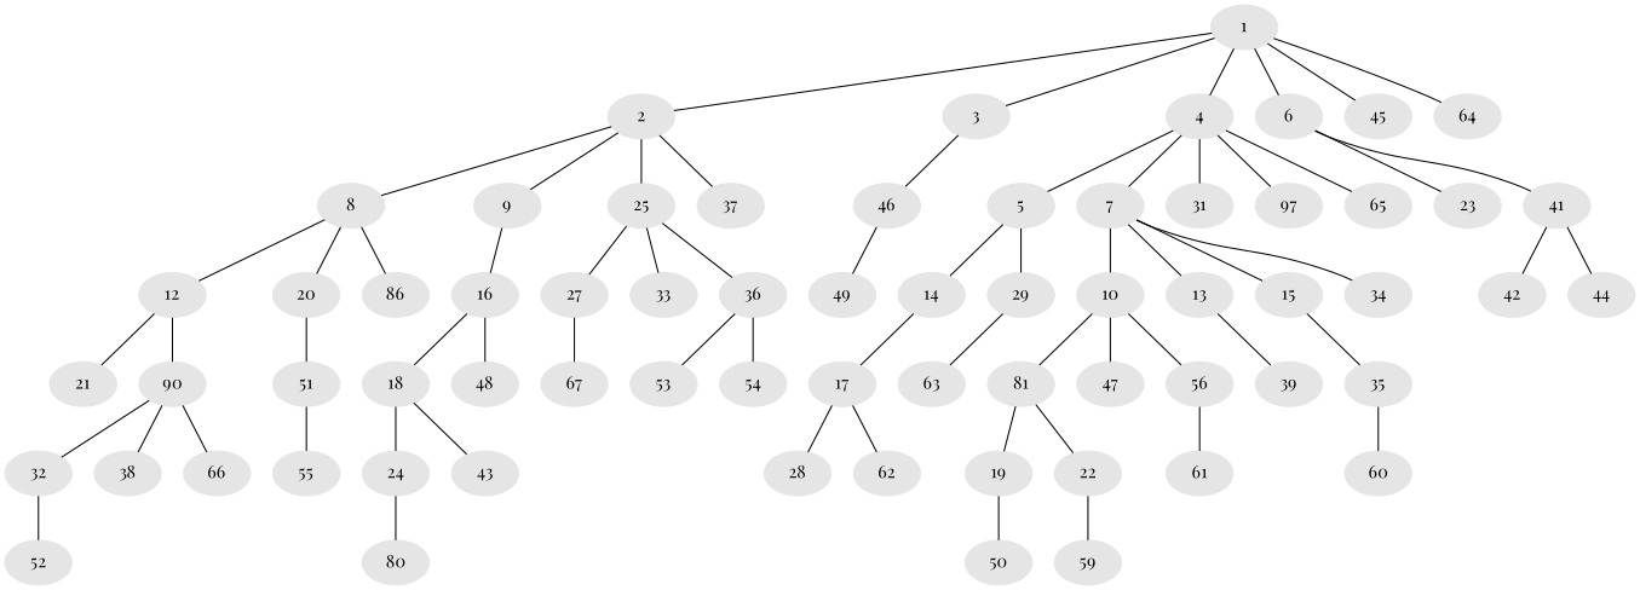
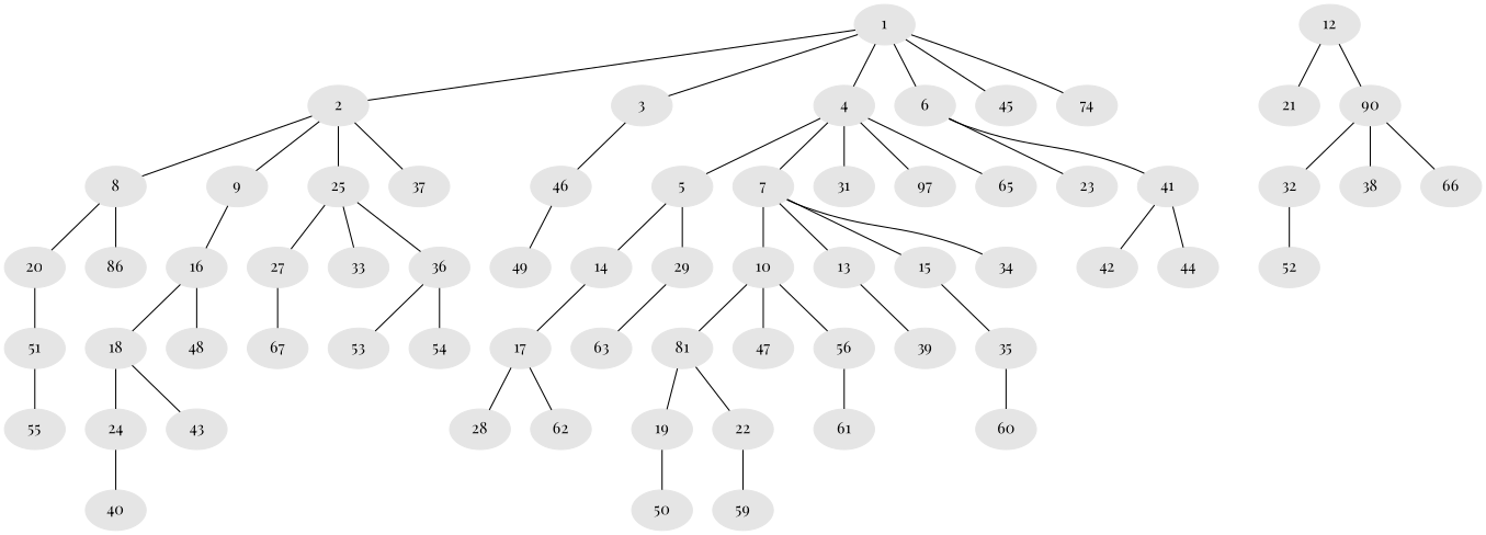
  graph {
    fontname="Playfair Display"
    node [color=gray90 fontname="Playfair Display" style=filled]
    edge [fontname="Playfair Display"]
    1
    2
    3
    4
    6
    45
-   64
+   64 [label=74]
    8
    9
    25
    37
    46
    5
    7
    31
    n16 [label=97]
    65
    23
    41
    12
    20
    n22 [label=86]
    16
    27
    33
    36
    49
    14
    29
    10
    13
    15
    34
    17
    63
    42
    44
    n38 [label=81]
    47
    56
    39
    35
    21
    n44 [label=90]
    51
    18
    48
    19
    22
    61
    50
    59
    32
    38
    66
    60
    28
    62
    24
    43
-   40 [label=80]
+   40
    55
    67
    53
    54
    52
    1 -- 2
    1 -- 3
    1 -- 4
    1 -- 6
    1 -- 45
    1 -- 64
    2 -- 8
    2 -- 9
    2 -- 25
    2 -- 37
    3 -- 46
    4 -- 5
    4 -- 7
    4 -- 31
    4 -- n16
    4 -- 65
    6 -- 23
    6 -- 41
-   8 -- 12
    8 -- 20
    8 -- n22
    9 -- 16
    25 -- 27
    25 -- 33
    25 -- 36
    46 -- 49
    5 -- 14
    5 -- 29
    7 -- 10
    7 -- 13
    7 -- 15
    7 -- 34
    41 -- 42
    41 -- 44
    12 -- 21
    12 -- n44
    20 -- 51
    16 -- 18
    16 -- 48
    27 -- 67
    36 -- 53
    36 -- 54
    14 -- 17
    29 -- 63
    10 -- n38
    10 -- 47
    10 -- 56
    13 -- 39
    15 -- 35
    17 -- 28
    17 -- 62
    n38 -- 19
    n38 -- 22
    56 -- 61
    35 -- 60
    n44 -- 32
    n44 -- 38
    n44 -- 66
    51 -- 55
    18 -- 24
    18 -- 43
    19 -- 50
    22 -- 59
    32 -- 52
    24 -- 40
  }
